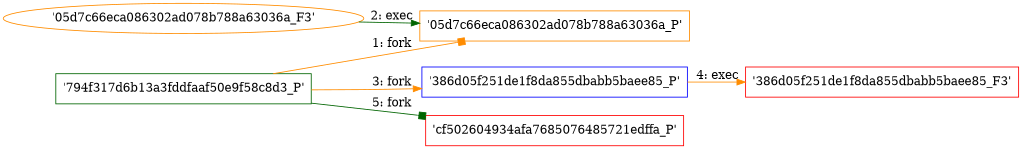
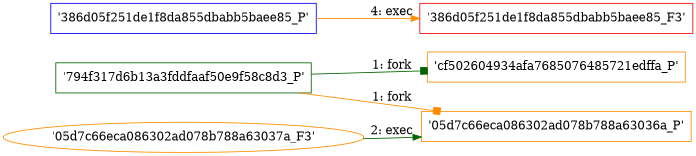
  digraph {
    engine=neato
    fixedsize=false
    fontsize=10
    nodesep=0.3
    rankdir=LR
    ranksep=0
    splines=true
    node [color=darkorange node_type=Process shape=box]
    edge [arrowhead=normal color=darkorange]
    "'794f317d6b13a3fddfaaf50e9f58c8d3_P'" [color=darkgreen]
    "'05d7c66eca086302ad078b788a63036a_P'"
    "'386d05f251de1f8da855dbabb5baee85_P'" [color=blue]
-   "'cf502604934afa7685076485721edffa_P'" [color=red]
+   "'cf502604934afa7685076485721edffa_P'"
    "'386d05f251de1f8da855dbabb5baee85_F3'" [color=red node_type=File]
-   "'05d7c66eca086302ad078b788a63036a_F3'" [node_type=File shape=ellipse]
+   "'05d7c66eca086302ad078b788a63036a_F3'" [node_type=File shape=ellipse label="'05d7c66eca086302ad078b788a63037a_F3'"]
    "'794f317d6b13a3fddfaaf50e9f58c8d3_P'" -> "'05d7c66eca086302ad078b788a63036a_P'" [arrowhead=box label="1: fork"]
-   "'794f317d6b13a3fddfaaf50e9f58c8d3_P'" -> "'386d05f251de1f8da855dbabb5baee85_P'" [label="3: fork"]
-   "'794f317d6b13a3fddfaaf50e9f58c8d3_P'" -> "'cf502604934afa7685076485721edffa_P'" [arrowhead=box color=darkgreen label="5: fork"]
+   "'794f317d6b13a3fddfaaf50e9f58c8d3_P'" -> "'cf502604934afa7685076485721edffa_P'" [arrowhead=box color=darkgreen label="1: fork"]
    "'386d05f251de1f8da855dbabb5baee85_P'" -> "'386d05f251de1f8da855dbabb5baee85_F3'" [label="4: exec"]
    "'05d7c66eca086302ad078b788a63036a_F3'" -> "'05d7c66eca086302ad078b788a63036a_P'" [color=darkgreen label="2: exec"]
  }
